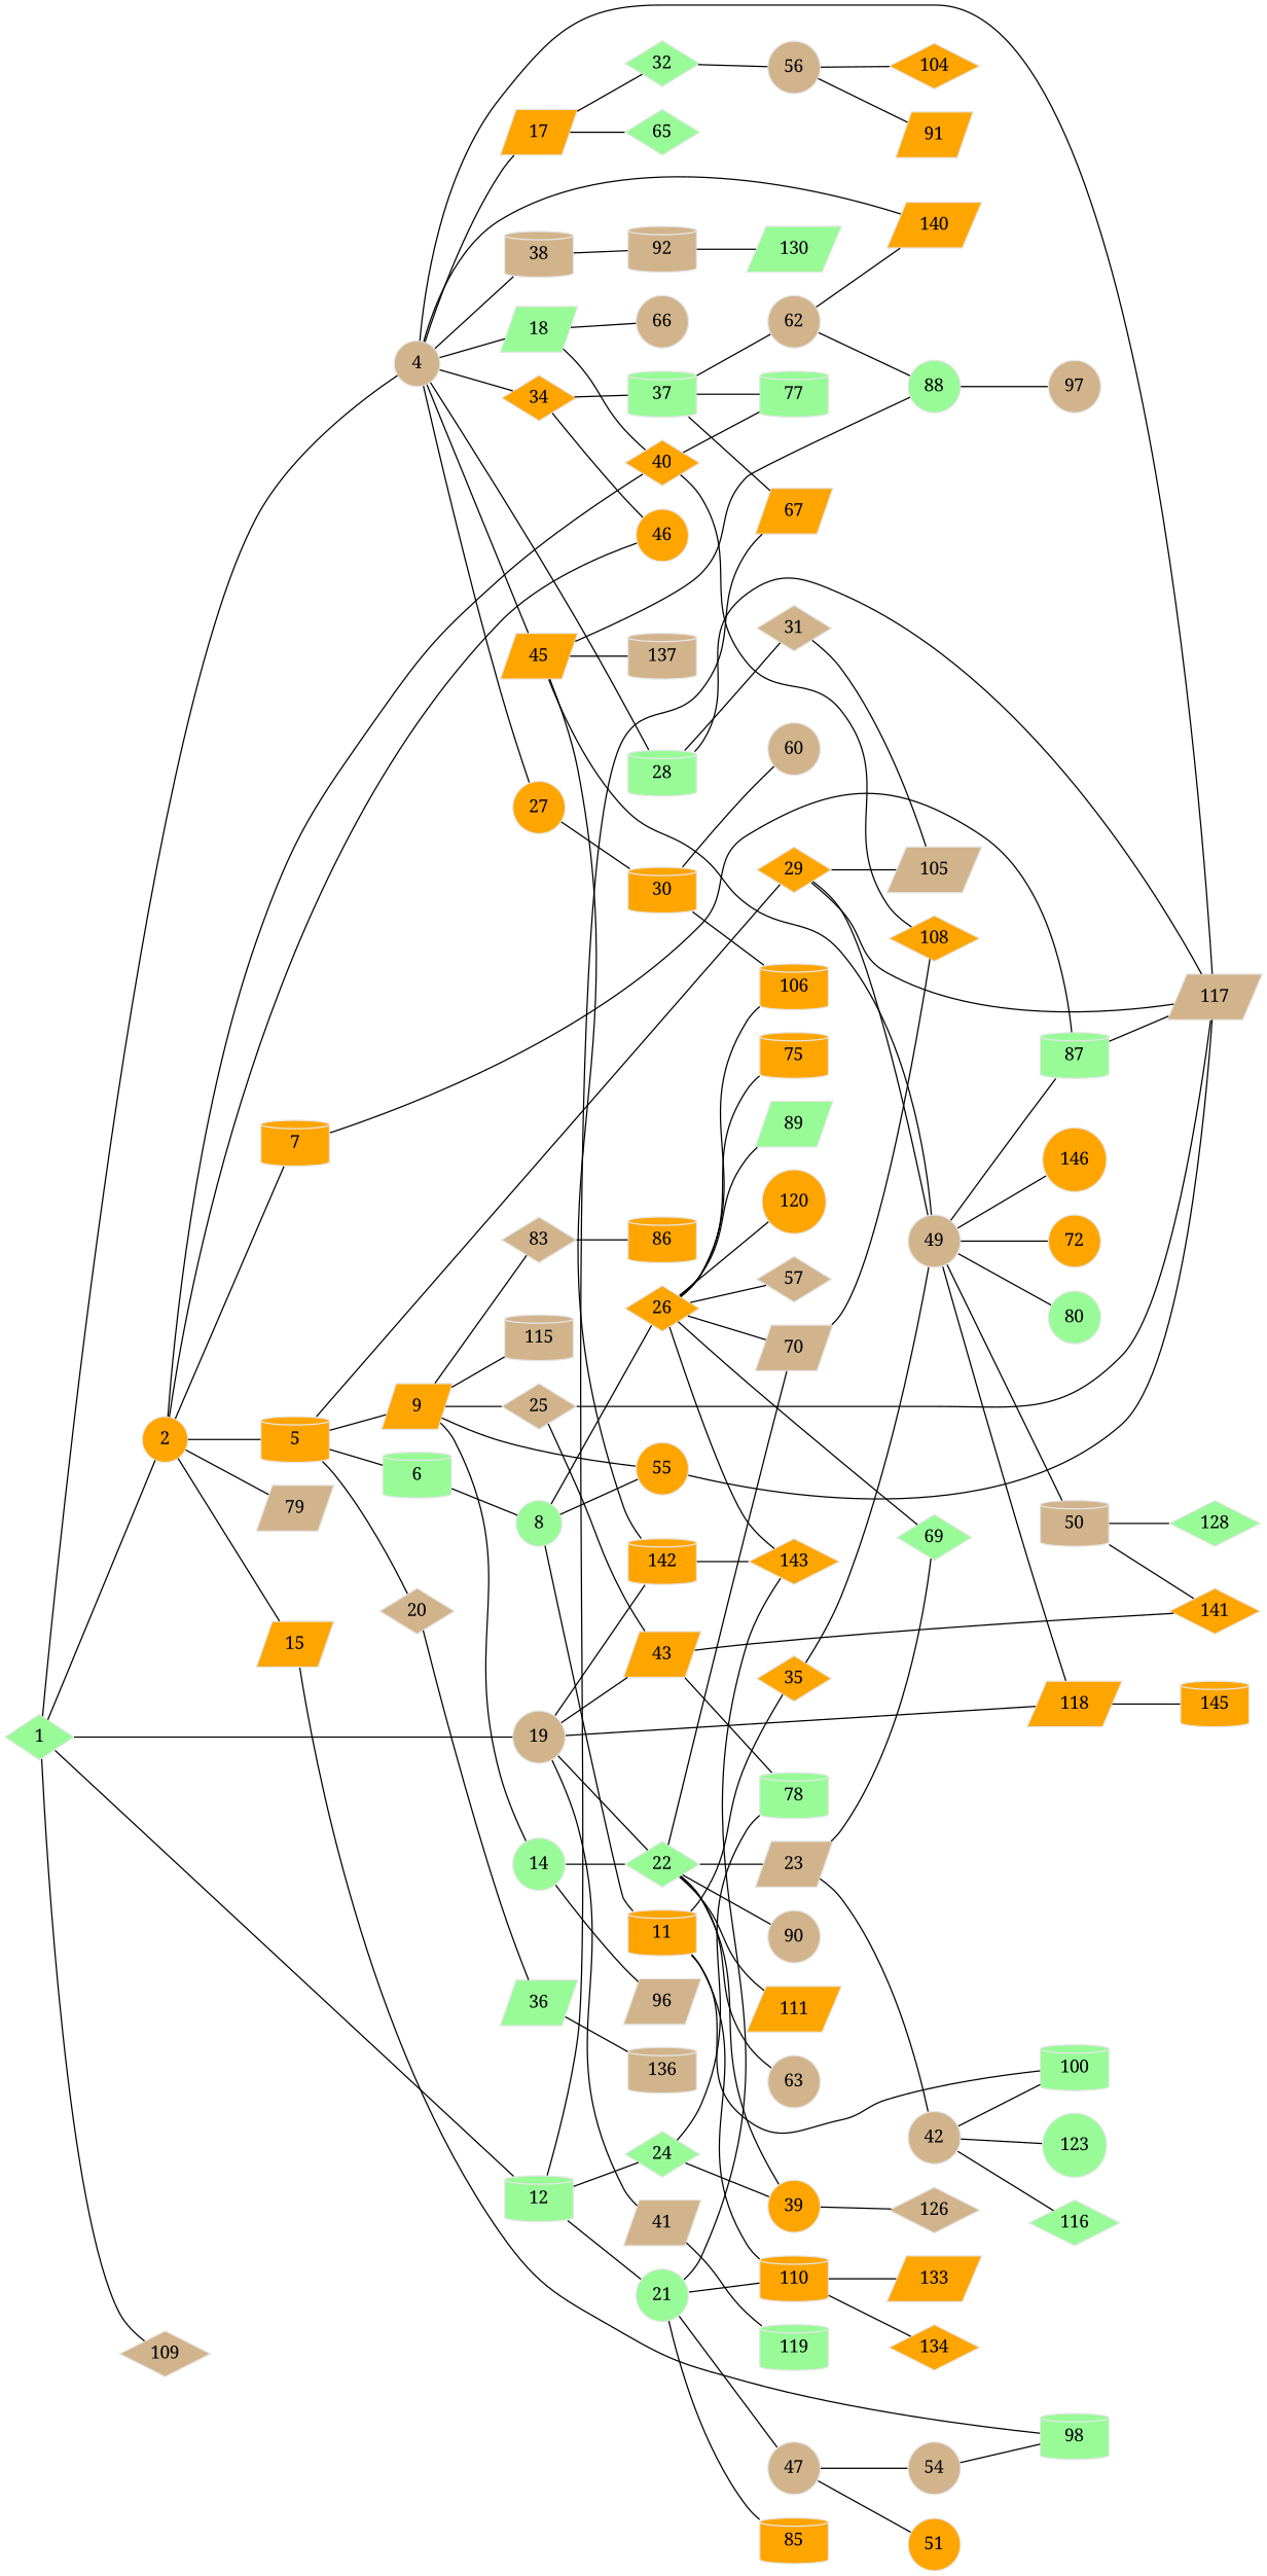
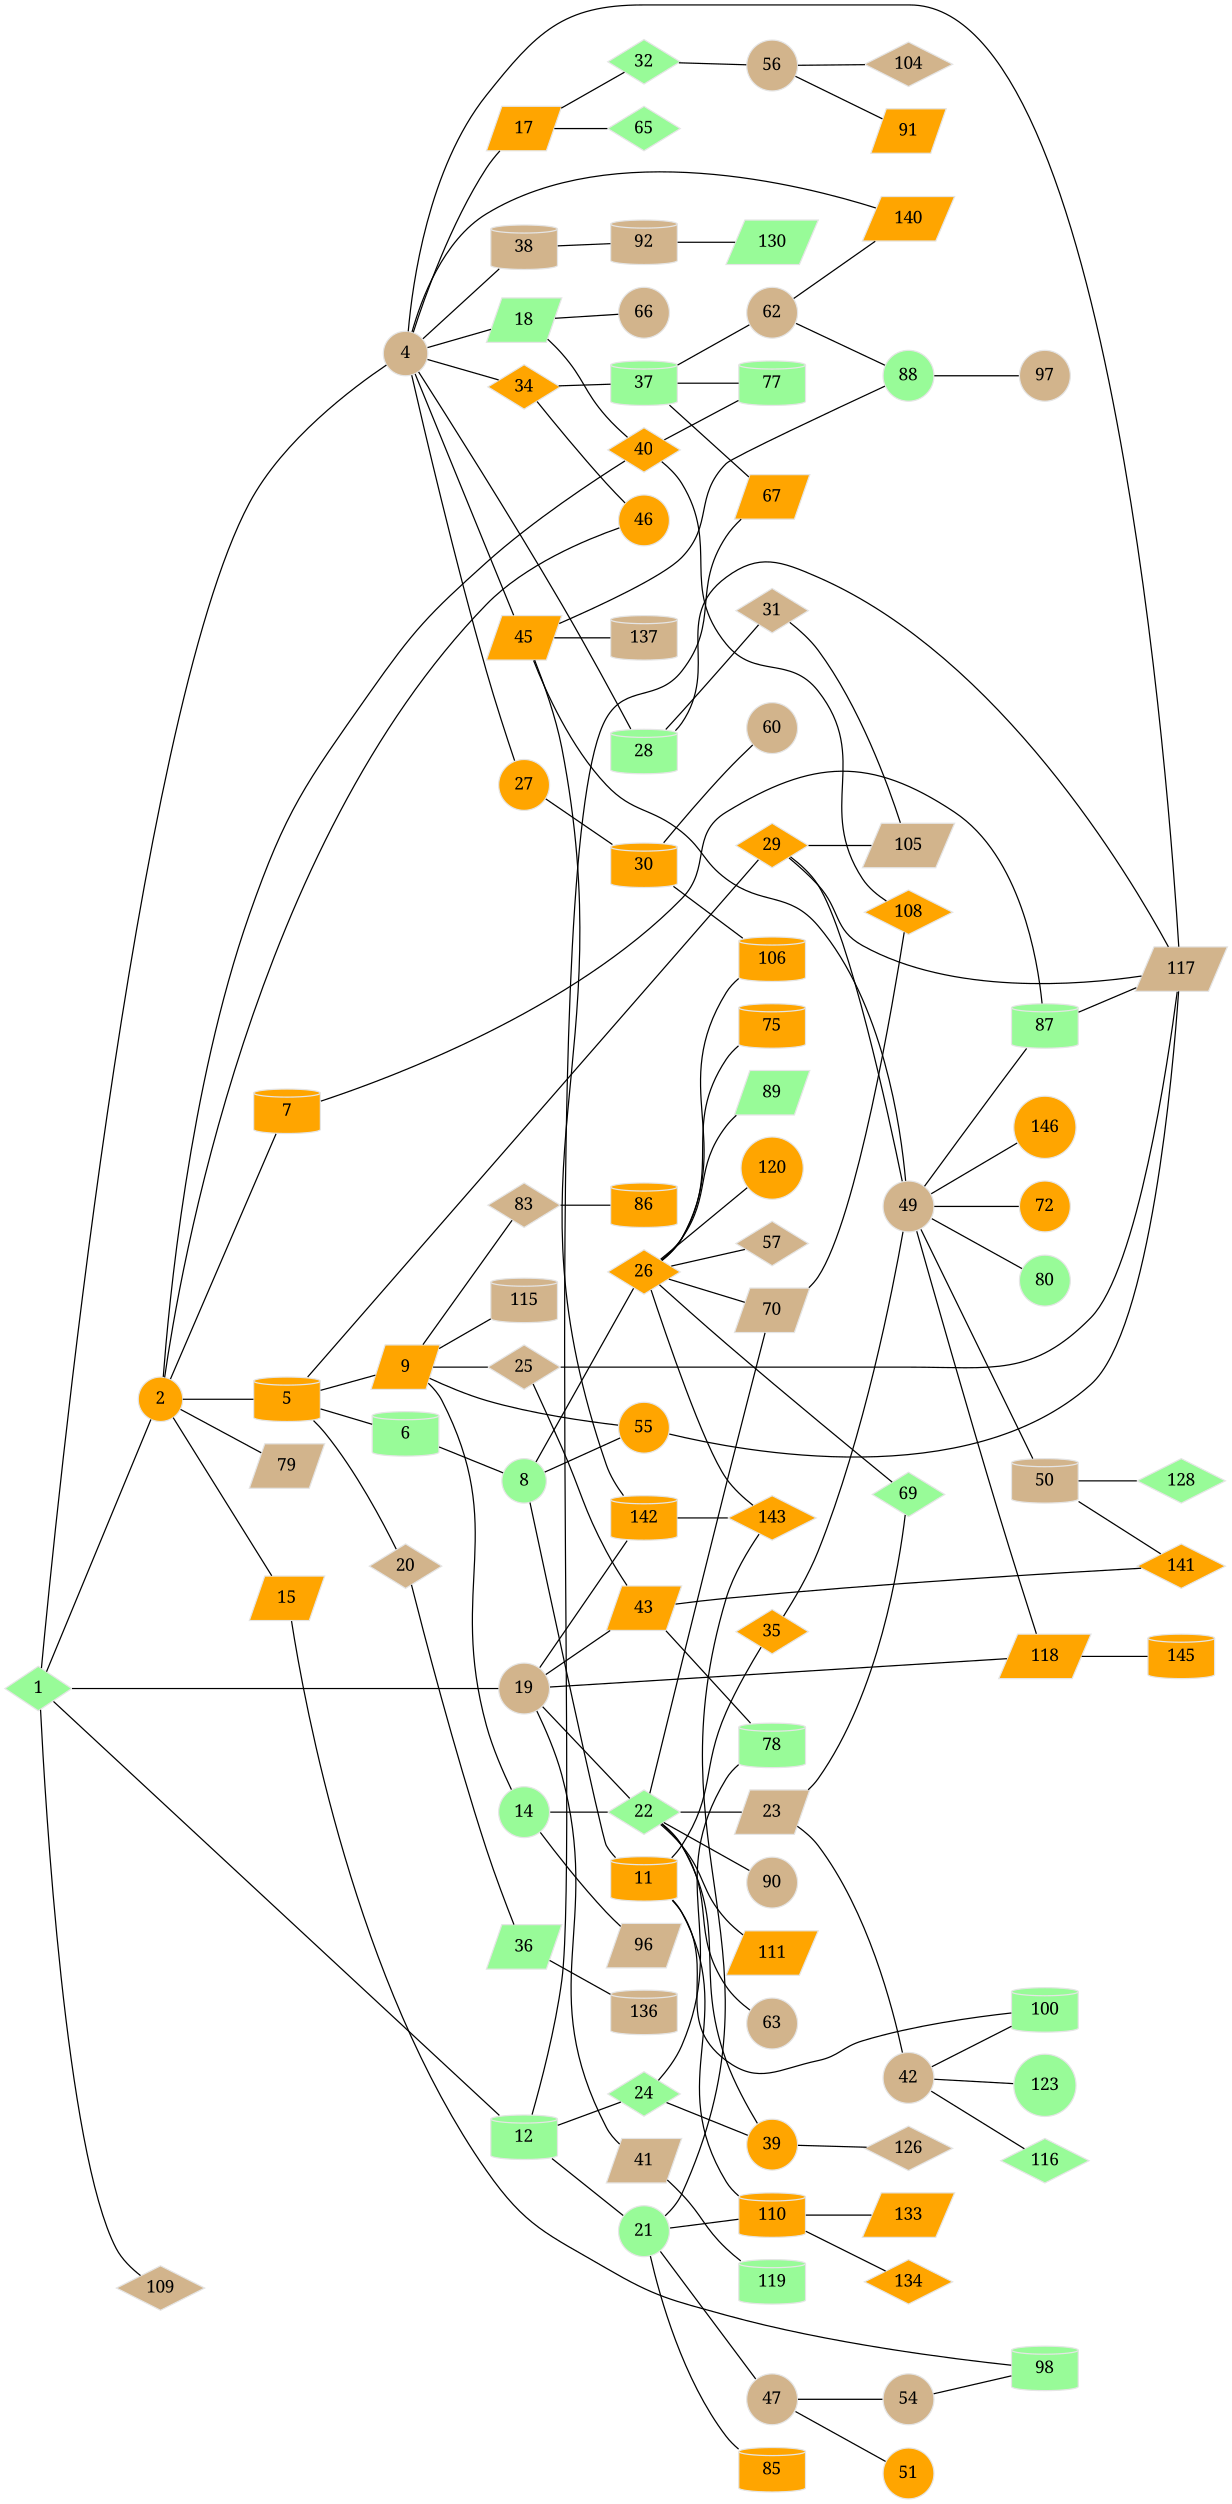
  graph {
    fontname="Noto Serif"
    rankdir=LR
    node [color=gray90 fillcolor=orange fontname="Noto Serif" shape=circle style=filled]
    edge [fontname="Noto Serif"]
    2 [super="+3"]
    5 [shape=cylinder super="+33"]
    7 [shape=cylinder]
    15 [shape=parallelogram]
    40 [shape=diamond super="+68"]
    46
    79 [fillcolor=tan shape=parallelogram]
    1 [fillcolor=palegreen shape=diamond]
    4 [fillcolor=tan super="+13"]
    12 [fillcolor=palegreen shape=cylinder super="+16"]
    19 [fillcolor=tan super="+81"]
    109 [fillcolor=tan shape=diamond]
    17 [shape=parallelogram]
    18 [fillcolor=palegreen shape=parallelogram]
    27
    28 [fillcolor=palegreen shape=cylinder super="+84"]
    34 [shape=diamond super="+121"]
    38 [fillcolor=tan shape=cylinder]
    45 [shape=parallelogram super="+58"]
    117 [fillcolor=tan shape=parallelogram super="+125"]
    140 [shape=parallelogram]
    21 [fillcolor=palegreen super="+114"]
    24 [fillcolor=palegreen shape=diamond]
    67 [shape=parallelogram super="+107"]
    22 [fillcolor=palegreen shape=diamond super="+53"]
    41 [fillcolor=tan shape=parallelogram super="+127"]
    43 [shape=parallelogram super="+44"]
    118 [shape=parallelogram]
    142 [shape=cylinder]
    6 [fillcolor=palegreen shape=cylinder]
    9 [shape=parallelogram super="+138"]
    20 [fillcolor=tan shape=diamond]
    29 [shape=diamond super="+144"]
    87 [fillcolor=palegreen shape=cylinder super="+112"]
    98 [fillcolor=palegreen shape=cylinder]
    77 [fillcolor=palegreen shape=cylinder]
    108 [shape=diamond super="+147"]
    32 [fillcolor=palegreen shape=diamond]
    65 [fillcolor=palegreen shape=diamond super="+94"]
    66 [fillcolor=tan]
    30 [shape=cylinder super="+59"]
    31 [fillcolor=tan shape=diamond super="+132"]
    37 [fillcolor=palegreen shape=cylinder super="+61"]
    92 [fillcolor=tan shape=cylinder super="+93"]
    49 [fillcolor=tan super="+62"]
    88 [fillcolor=palegreen]
    137 [fillcolor=tan shape=cylinder]
    8 [fillcolor=palegreen super="+10"]
    55 [super="+124"]
    14 [fillcolor=palegreen super="+73"]
    25 [fillcolor=tan shape=diamond super="+76"]
    83 [fillcolor=tan shape=diamond]
    115 [fillcolor=tan shape=cylinder]
    36 [fillcolor=palegreen shape=parallelogram]
    105 [fillcolor=tan shape=parallelogram]
    11 [shape=cylinder super="+99"]
    26 [shape=diamond super="+52"]
    35 [shape=diamond super="+64"]
    100 [fillcolor=palegreen shape=cylinder]
    110 [shape=cylinder super="+122"]
    143 [shape=diamond]
    70 [fillcolor=tan shape=parallelogram super="+135"]
    69 [fillcolor=palegreen shape=diamond super="+102"]
    57 [fillcolor=tan shape=diamond]
    75 [shape=cylinder]
    89 [fillcolor=palegreen shape=parallelogram]
    106 [shape=cylinder]
    120
    96 [fillcolor=tan shape=parallelogram]
    86 [shape=cylinder]
    133 [shape=parallelogram]
    134 [shape=diamond]
    47 [fillcolor=tan super="+48"]
    85 [shape=cylinder]
    39 [super="+71"]
    78 [fillcolor=palegreen shape=cylinder super="+129"]
    23 [fillcolor=tan shape=parallelogram]
    63 [fillcolor=tan]
    90 [fillcolor=tan]
    111 [shape=parallelogram super="+131"]
    56 [fillcolor=tan super="+74"]
    119 [fillcolor=palegreen shape=cylinder]
    141 [shape=diamond]
    145 [shape=cylinder]
    136 [fillcolor=tan shape=cylinder]
    51 [super="+113"]
    54 [fillcolor=tan]
    42 [fillcolor=tan super="+103"]
    126 [fillcolor=tan shape=diamond]
    116 [fillcolor=palegreen shape=diamond]
    123 [fillcolor=palegreen]
    60 [fillcolor=tan super="+101"]
    50 [fillcolor=tan shape=cylinder super="+139"]
    72
    80 [fillcolor=palegreen]
    146
    91 [shape=parallelogram]
-   104 [shape=diamond]
+   104 [fillcolor=tan shape=diamond]
    n99 [fillcolor=tan label=62 super="+95"]
    130 [fillcolor=palegreen shape=parallelogram]
    97 [fillcolor=tan]
    128 [fillcolor=palegreen shape=diamond]
    2 -- 5
    2 -- 7
    2 -- 15
    2 -- 40
    2 -- 46
    2 -- 79
    5 -- 6 [weight=2]
    5 -- 9
    5 -- 20
    5 -- 29
    7 -- 87
    15 -- 98
    40 -- 77
    40 -- 108
    1 -- 2
    1 -- 4
    1 -- 12
    1 -- 19
    1 -- 109
    4 -- 17
    4 -- 18
    4 -- 27
    4 -- 28
    4 -- 34
    4 -- 38
    4 -- 45
    4 -- 117
    4 -- 140
    12 -- 21
    12 -- 24
    12 -- 67
    19 -- 22
    19 -- 41
    19 -- 43
    19 -- 118
    19 -- 142
    17 -- 32
    17 -- 65
    18 -- 40
    18 -- 66
    27 -- 30
    28 -- 117 [weight=2]
    28 -- 31
    34 -- 46
    34 -- 37
    38 -- 92
    45 -- 142
    45 -- 49
    45 -- 88
    45 -- 137
    21 -- 110
    21 -- 143
    21 -- 47
    21 -- 85
    24 -- 39
    24 -- 78
    22 -- 70
    22 -- 39
    22 -- 23
    22 -- 63
    22 -- 90
    22 -- 111
    41 -- 119
    43 -- 78
    43 -- 141
    118 -- 145
    142 -- 143
    6 -- 8
    9 -- 55
    9 -- 14
    9 -- 25 [weight=2]
    9 -- 83
    9 -- 115
    20 -- 36
    29 -- 117
    29 -- 49
    29 -- 105
    87 -- 117
    32 -- 56
    30 -- 106
    30 -- 60
    31 -- 105
    37 -- 67
    37 -- 77
    37 -- n99
    92 -- 130
    49 -- 118
    49 -- 87
    49 -- 50
    49 -- 72
    49 -- 80
    49 -- 146
    88 -- 97
    8 -- 55
    8 -- 11
    8 -- 26
    55 -- 117
    14 -- 22
    14 -- 96
    25 -- 117
    25 -- 43
    83 -- 86
    36 -- 136
    11 -- 35
    11 -- 100
    11 -- 110
    26 -- 143
    26 -- 70
    26 -- 69
    26 -- 57
    26 -- 75
    26 -- 89
    26 -- 106
    26 -- 120
    35 -- 49
    110 -- 133
    110 -- 134
    70 -- 108
    47 -- 51
    47 -- 54
    39 -- 126
    23 -- 69
    23 -- 42
    56 -- 91
    56 -- 104
    54 -- 98
    42 -- 100
    42 -- 116
    42 -- 123
    50 -- 141
    50 -- 128
    n99 -- 140
    n99 -- 88
  }
